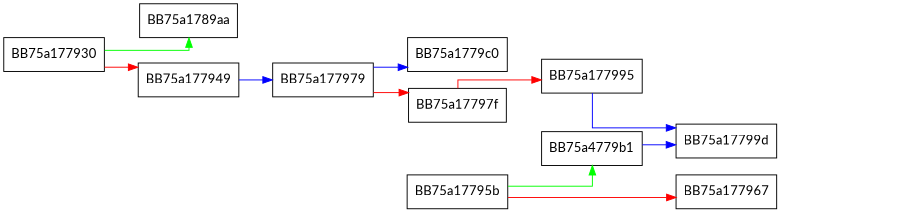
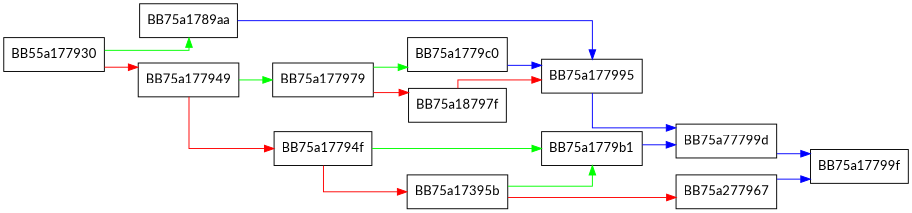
  digraph {
    fontname=Lato
    rankdir=LR
    splines=ortho
    node [fontname=Lato shape=box]
    edge [color=blue fontname=Lato]
    n1 [label=BB75a1789aa]
-   BB75a177930
+   BB75a177930 [label=BB55a177930]
    BB75a177949
    BB75a177995
    BB75a177979
-   BB75a17799d
+   BB75a17794f
+   BB75a17799d [label=BB75a77799d]
    BB75a1779c0
-   BB75a17797f
-   BB75a1779b1 [label=BB75a4779b1]
-   BB75a17795b
-   BB75a177967
+   BB75a17797f [label=BB75a18797f]
+   BB75a1779b1
+   BB75a17795b [label=BB75a17395b]
+   BB75a177967 [label=BB75a277967]
+   BB75a17799f
+   n1 -> BB75a177995
    BB75a177930 -> n1 [color=green]
    BB75a177930 -> BB75a177949 [color=red]
-   BB75a177949 -> BB75a177979
+   BB75a177949 -> BB75a177979 [color=green]
+   BB75a177949 -> BB75a17794f [color=red]
    BB75a177995 -> BB75a17799d
-   BB75a177979 -> BB75a1779c0
+   BB75a177979 -> BB75a1779c0 [color=green]
    BB75a177979 -> BB75a17797f [color=red]
+   BB75a17794f -> BB75a1779b1 [color=green]
+   BB75a17794f -> BB75a17795b [color=red]
+   BB75a17799d -> BB75a17799f
+   BB75a1779c0 -> BB75a177995
    BB75a17797f -> BB75a177995 [color=red]
    BB75a1779b1 -> BB75a17799d
    BB75a17795b -> BB75a1779b1 [color=green]
    BB75a17795b -> BB75a177967 [color=red]
+   BB75a177967 -> BB75a17799f
  }
